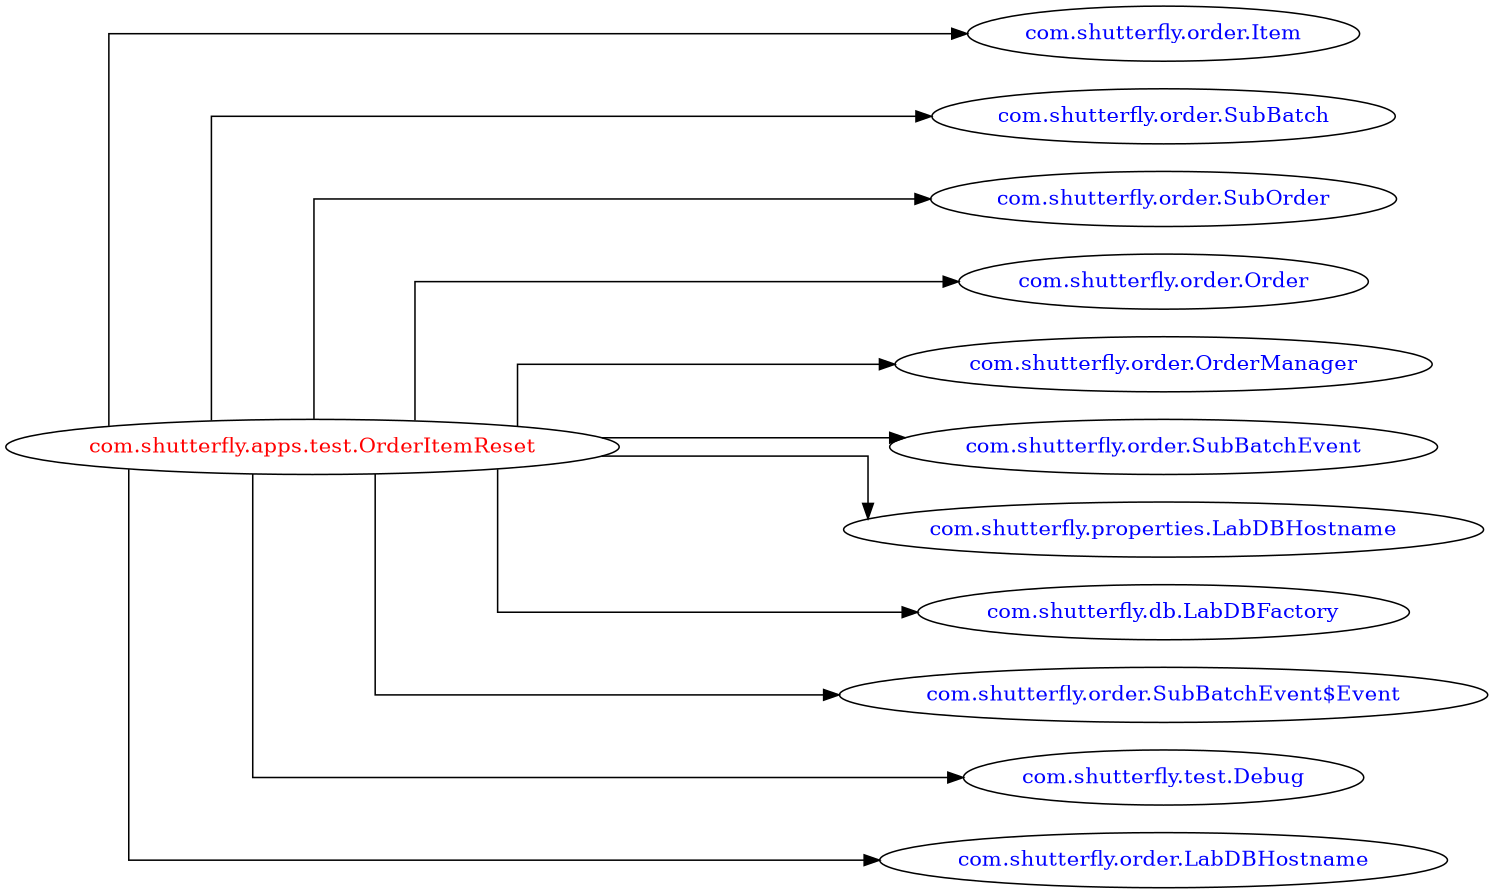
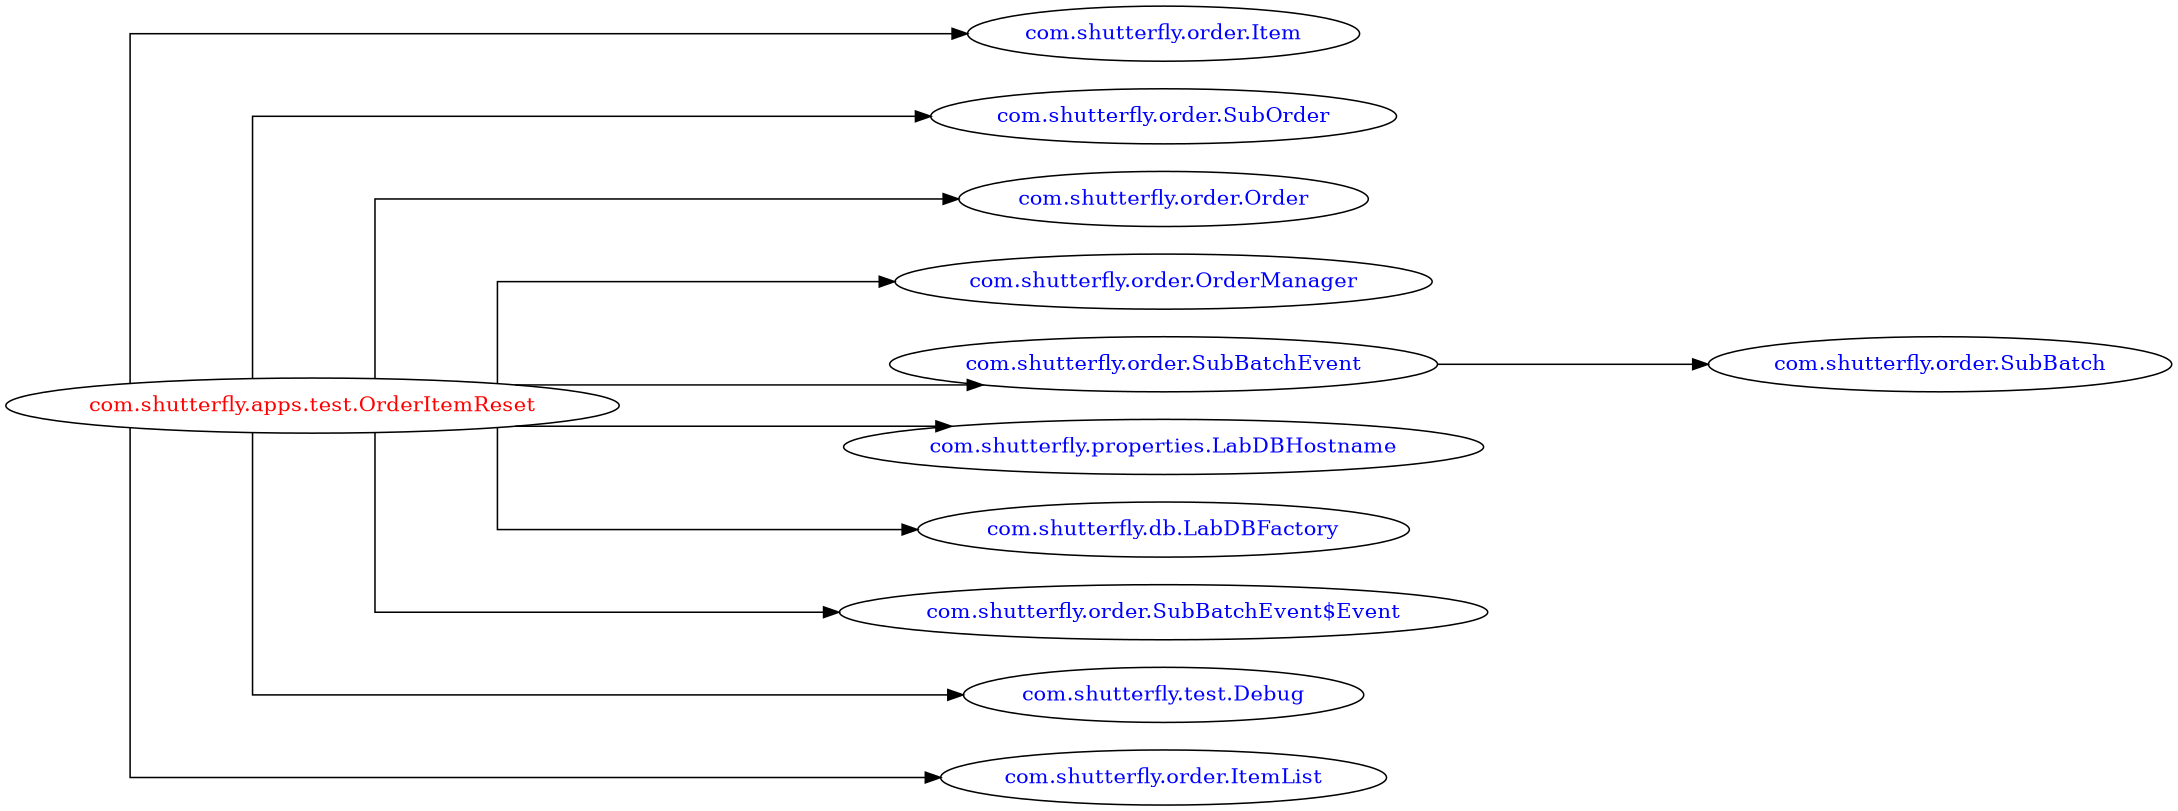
  digraph {
    concentrate=true
    rankdir=LR
    ranksep=2.0
    splines=ortho
    node [fontcolor=blue]
    "com.shutterfly.apps.test.OrderItemReset" [fontcolor=red]
    "com.shutterfly.order.Item"
    "com.shutterfly.order.SubBatch"
    "com.shutterfly.order.SubOrder"
    "com.shutterfly.order.Order"
    "com.shutterfly.order.OrderManager"
    "com.shutterfly.order.SubBatchEvent"
    "com.shutterfly.properties.LabDBHostname"
    "com.shutterfly.db.LabDBFactory"
    "com.shutterfly.order.SubBatchEvent$Event"
    n11 [label="com.shutterfly.test.Debug"]
-   "com.shutterfly.order.ItemList" [label="com.shutterfly.order.LabDBHostname"]
+   "com.shutterfly.order.ItemList"
    "com.shutterfly.apps.test.OrderItemReset" -> "com.shutterfly.order.Item"
-   "com.shutterfly.apps.test.OrderItemReset" -> "com.shutterfly.order.SubBatch"
+   "com.shutterfly.order.SubBatchEvent" -> "com.shutterfly.order.SubBatch"
    "com.shutterfly.apps.test.OrderItemReset" -> "com.shutterfly.order.SubOrder"
    "com.shutterfly.apps.test.OrderItemReset" -> "com.shutterfly.order.Order"
    "com.shutterfly.apps.test.OrderItemReset" -> "com.shutterfly.order.OrderManager"
    "com.shutterfly.apps.test.OrderItemReset" -> "com.shutterfly.order.SubBatchEvent"
    "com.shutterfly.apps.test.OrderItemReset" -> "com.shutterfly.properties.LabDBHostname"
    "com.shutterfly.apps.test.OrderItemReset" -> "com.shutterfly.db.LabDBFactory"
    "com.shutterfly.apps.test.OrderItemReset" -> "com.shutterfly.order.SubBatchEvent$Event"
    "com.shutterfly.apps.test.OrderItemReset" -> n11
    "com.shutterfly.apps.test.OrderItemReset" -> "com.shutterfly.order.ItemList"
  }
